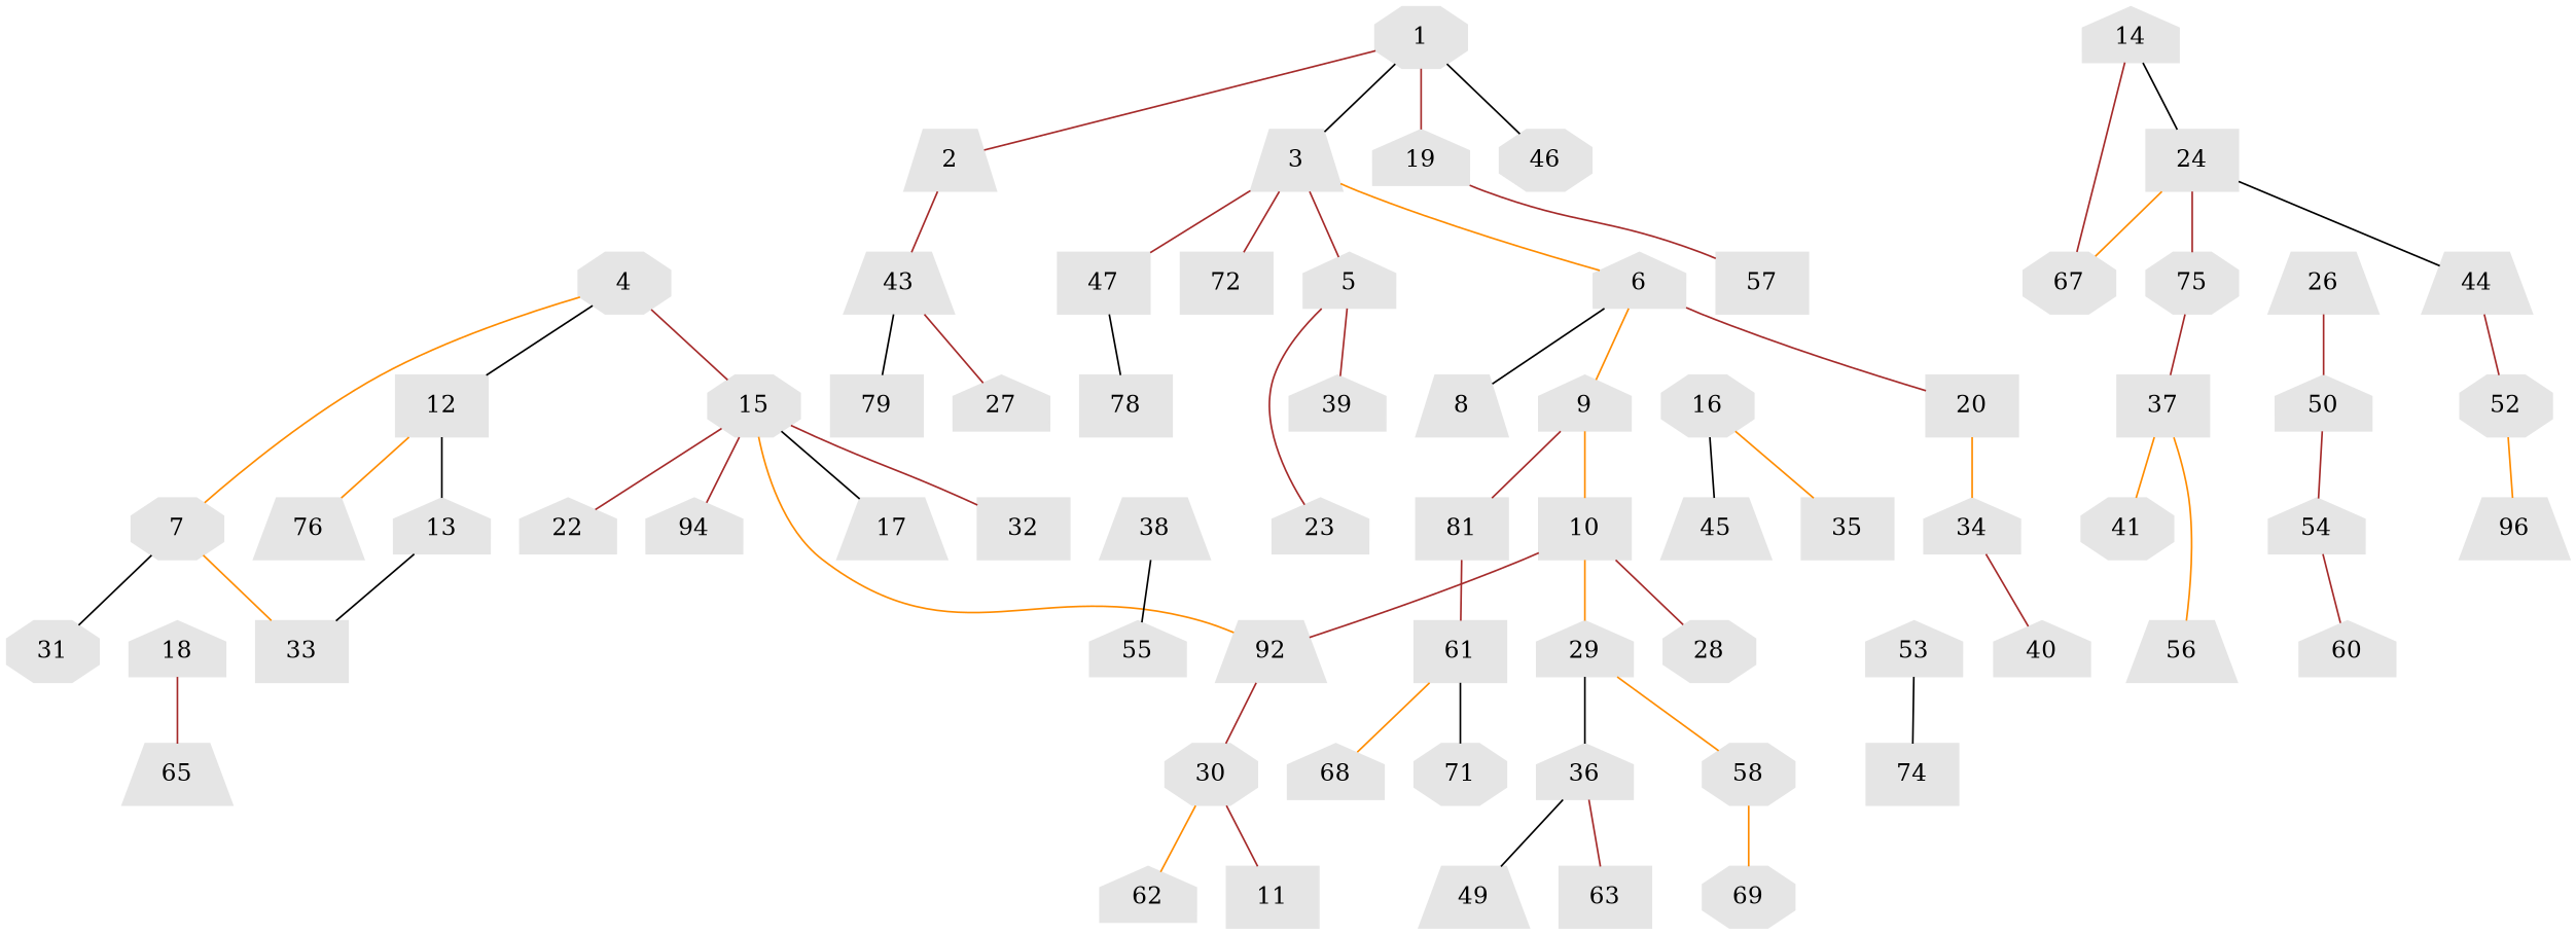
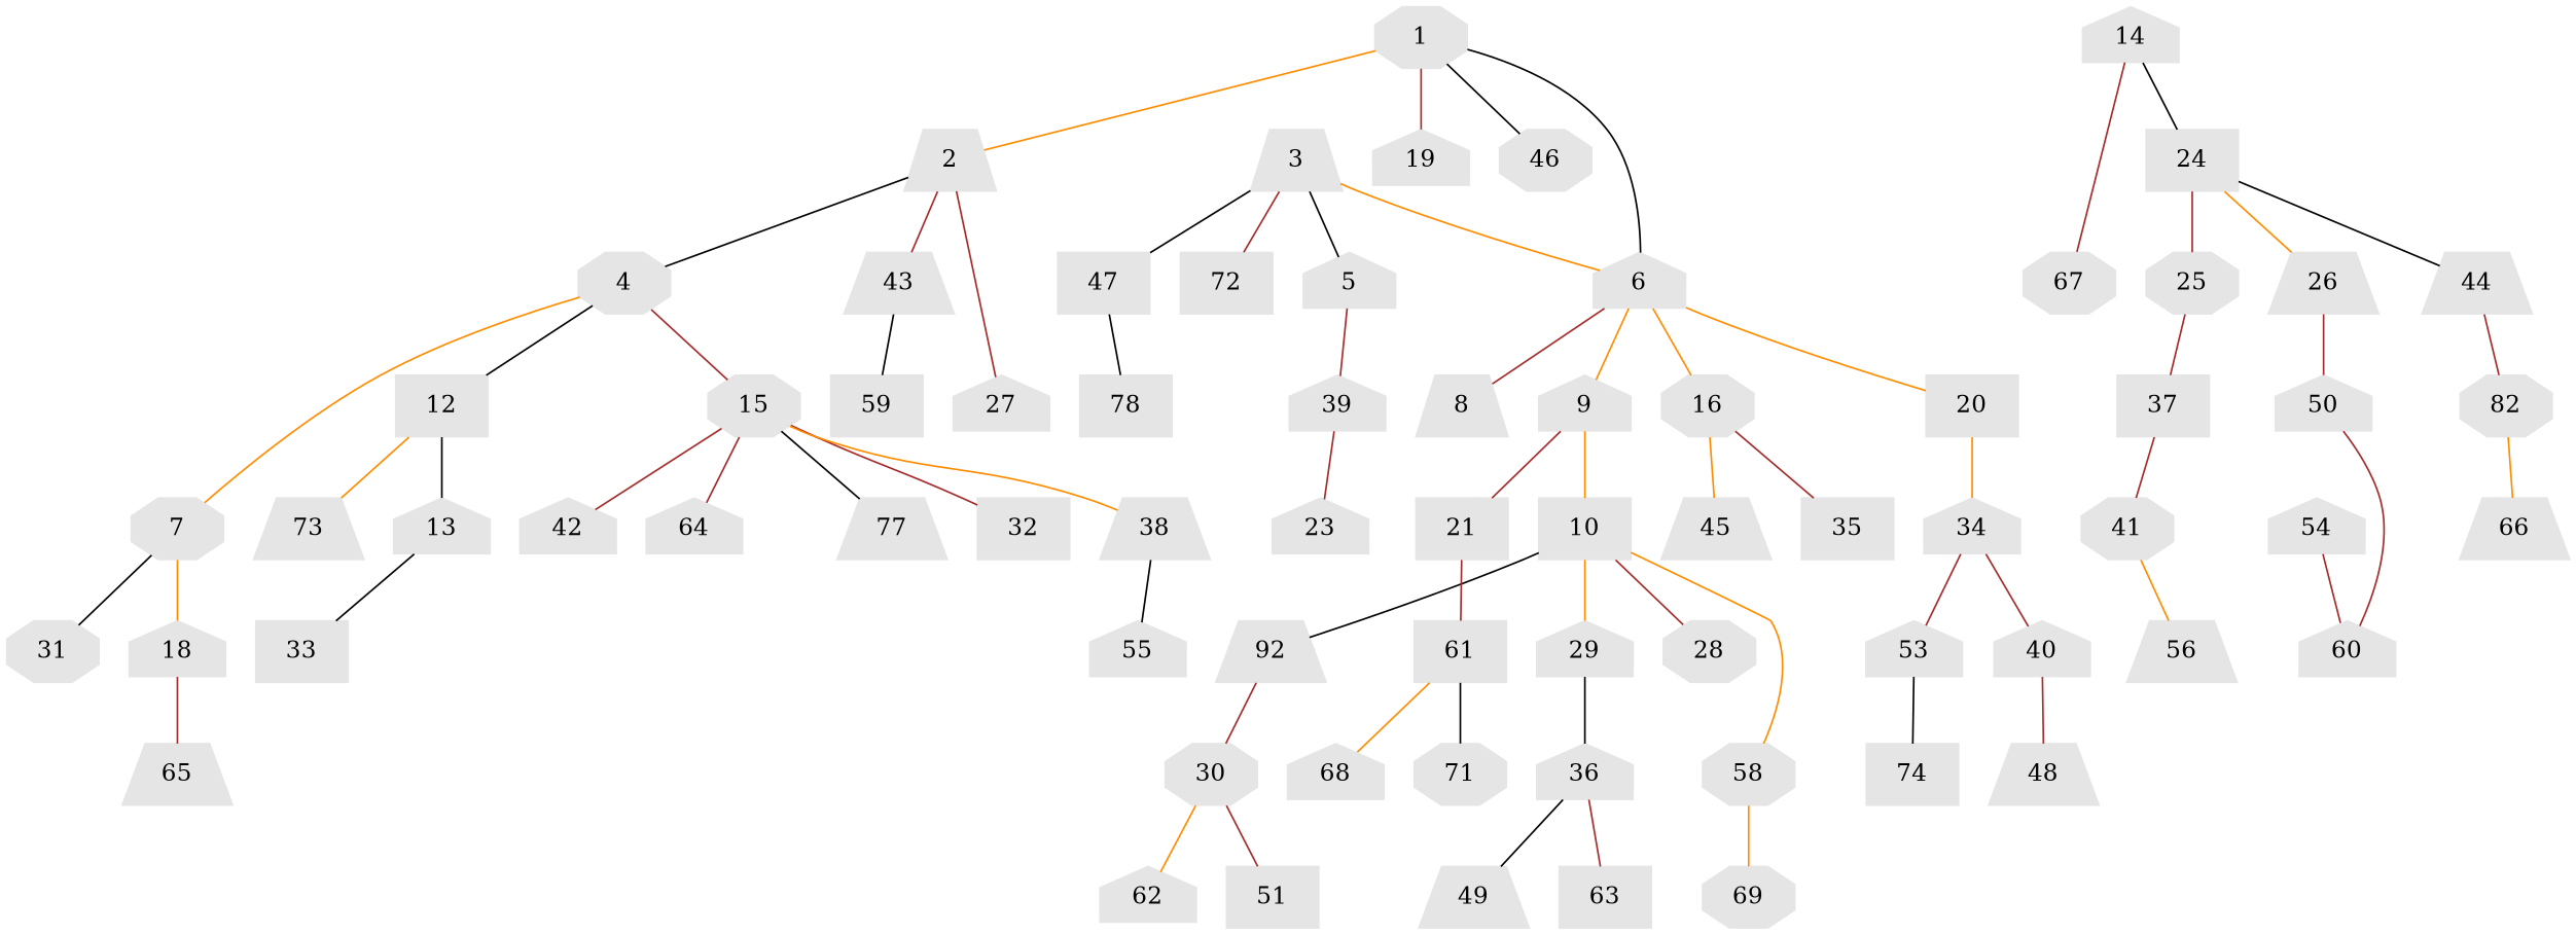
  graph {
    node [color=gray90 shape=house style=filled]
    edge [color=brown weight=1.0]
    1 [shape=octagon]
    2 [shape=trapezium]
    3 [shape=trapezium]
    19
    46 [shape=octagon]
    4 [shape=octagon]
    27
    43 [shape=trapezium]
    5
    6
    47 [shape=box]
    72 [shape=box]
-   57 [shape=box]
    7 [shape=octagon]
    12 [shape=box]
    15 [shape=octagon]
-   59 [shape=box label=79]
+   59 [shape=box]
    23
    39
    8 [shape=trapezium]
    9
    16 [shape=octagon]
    20 [shape=box]
    n24 [label=78 shape=box]
    18
    31 [shape=octagon]
    13
-   73 [shape=trapezium label=76]
-   17 [shape=trapezium]
+   73 [shape=trapezium]
+   17 [shape=trapezium label=77]
    32 [shape=box]
    38 [shape=trapezium]
-   42 [label=22]
-   64 [label=94]
+   42
+   64
    10 [shape=box]
-   21 [shape=box label=81]
+   21 [shape=box]
    35 [shape=box]
    45 [shape=trapezium]
    34
    65 [shape=trapezium]
    n40 [label=92 shape=trapezium]
    28 [shape=octagon]
    29
    58 [shape=octagon]
    61 [shape=box]
    30 [shape=octagon]
    36
    69 [shape=octagon]
    24 [shape=box]
    14
    67 [shape=octagon]
    33 [shape=box]
-   25 [shape=octagon label=75]
+   25 [shape=octagon]
    26 [shape=trapezium]
    44 [shape=trapezium]
    55
    40
    53
    68
    71 [shape=octagon]
-   51 [shape=box label=11]
+   51 [shape=box]
    62
    37 [shape=box]
    50
-   52 [shape=octagon]
+   52 [shape=octagon label=82]
    41 [shape=octagon]
    56 [shape=trapezium]
    54
    49 [shape=trapezium]
    63 [shape=box]
+   48 [shape=trapezium]
    74 [shape=box]
-   66 [shape=trapezium label=96]
+   66 [shape=trapezium]
    60
-   1 -- 2
-   1 -- 3 [color=black]
+   1 -- 2 [color=darkorange]
+   1 -- 6 [color=black]
    1 -- 19
    1 -- 46 [color=black]
-   43 -- 27
+   2 -- 4 [color=black]
+   2 -- 27
    2 -- 43
-   3 -- 5
+   3 -- 5 [color=black]
    3 -- 6 [color=darkorange]
-   3 -- 47
+   3 -- 47 [color=black]
    3 -- 72
-   19 -- 57
    4 -- 7 [color=darkorange]
    4 -- 12 [color=black]
    4 -- 15
    43 -- 59 [color=black]
-   5 -- 23
+   39 -- 23
    5 -- 39
-   6 -- 8 [color=black]
+   6 -- 8
    6 -- 9 [color=darkorange]
-   6 -- 20
+   6 -- 16 [color=darkorange weight=3.0]
+   6 -- 20 [color=darkorange]
    47 -- n24 [color=black]
-   7 -- 33 [color=darkorange weight=3.0]
+   7 -- 18 [color=darkorange weight=3.0]
    7 -- 31 [color=black]
    12 -- 13 [color=black]
    12 -- 73 [color=darkorange]
    15 -- 17 [color=black]
    15 -- 32
-   15 -- n40 [color=darkorange]
+   15 -- 38 [color=darkorange]
    15 -- 42
    15 -- 64
    9 -- 10 [color=darkorange]
    9 -- 21 [weight=3.0]
-   16 -- 35 [color=darkorange]
-   16 -- 45 [color=black]
+   16 -- 35
+   16 -- 45 [color=darkorange]
    20 -- 34 [color=darkorange weight=2.0]
    18 -- 65
    13 -- 33 [color=black]
    38 -- 55 [color=black]
-   10 -- n40
+   10 -- n40 [color=black]
    10 -- 28
    10 -- 29 [color=darkorange]
-   29 -- 58 [color=darkorange]
+   10 -- 58 [color=darkorange]
    21 -- 61
    34 -- 40
+   34 -- 53
    n40 -- 30
    29 -- 36 [color=black weight=2.0]
    58 -- 69 [color=darkorange]
    61 -- 68 [color=darkorange]
    61 -- 71 [color=black]
    30 -- 51
    30 -- 62 [color=darkorange]
    36 -- 49 [color=black]
    36 -- 63
    24 -- 25
-   24 -- 67 [color=darkorange]
+   24 -- 26 [color=darkorange]
    24 -- 44 [color=black]
    14 -- 24 [color=black]
    14 -- 67
    25 -- 37
    26 -- 50
    44 -- 52
+   40 -- 48
    53 -- 74 [color=black]
-   37 -- 41 [color=darkorange weight=2.0]
-   37 -- 56 [color=darkorange]
-   50 -- 54
+   37 -- 41 [weight=2.0]
+   41 -- 56 [color=darkorange]
+   50 -- 60
    52 -- 66 [color=darkorange]
    54 -- 60
  }
